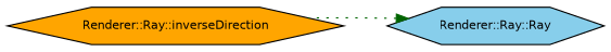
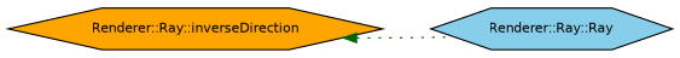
  digraph {
    rankdir=LR
    node [color=black fontname=Helvetica fontsize=10 shape=hexagon style=filled]
    n1 [fillcolor=orange fontcolor=black height=0.2 label="Renderer::Ray::inverseDirection" width=0.4]
    n2 [fillcolor=skyblue height=0.2 label="Renderer::Ray::Ray" width=0.4]
-   n2 -> n1 [color=darkgreen dir=back fontname=Helvetica fontsize=10 labelfontname=Helvetica labelfontsize=10 style=dotted]
+   n1 -> n2 [color=darkgreen dir=back fontname=Helvetica fontsize=10 labelfontname=Helvetica labelfontsize=10 style=dotted]
  }
